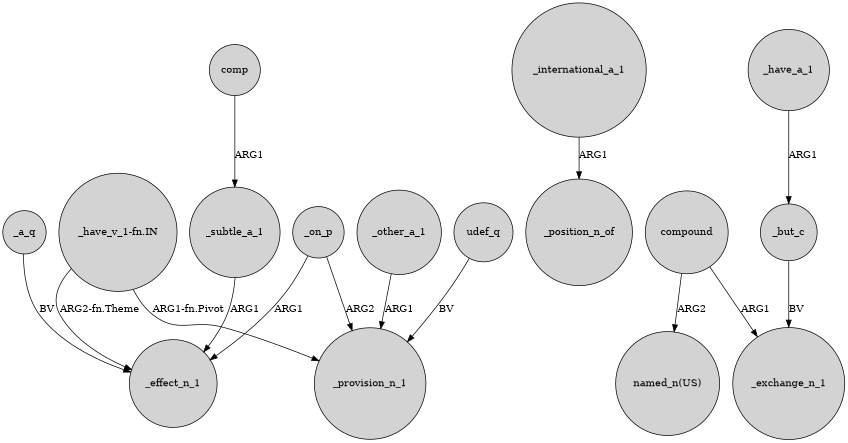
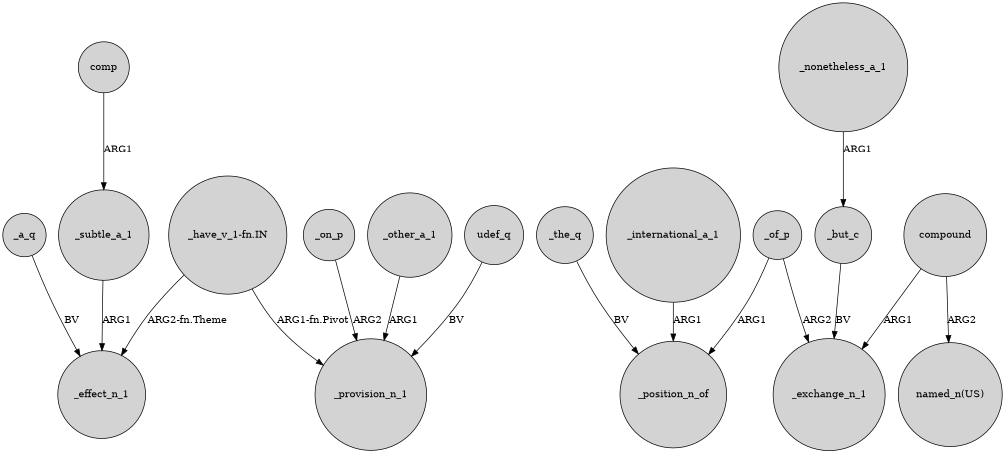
  digraph {
    node [shape=circle style=filled]
    _a_q
    _effect_n_1
+   _the_q
    _position_n_of
    _on_p
    _provision_n_1
    _other_a_1
    comp
    _subtle_a_1
    "_have_v_1-fn.IN"
    udef_q
+   _of_p
    _exchange_n_1
    _international_a_1
    compound
    "named_n(US)"
-   _nonetheless_a_1 [label=_have_a_1]
+   _nonetheless_a_1
    _but_c
    _a_q -> _effect_n_1 [label=BV]
-   _on_p -> _effect_n_1 [label=ARG1]
+   _the_q -> _position_n_of [label=BV]
    _on_p -> _provision_n_1 [label=ARG2]
    _other_a_1 -> _provision_n_1 [label=ARG1]
    comp -> _subtle_a_1 [label=ARG1]
    _subtle_a_1 -> _effect_n_1 [label=ARG1]
    "_have_v_1-fn.IN" -> _effect_n_1 [label="ARG2-fn.Theme"]
    "_have_v_1-fn.IN" -> _provision_n_1 [label="ARG1-fn.Pivot"]
    udef_q -> _provision_n_1 [label=BV]
+   _of_p -> _position_n_of [label=ARG1]
+   _of_p -> _exchange_n_1 [label=ARG2]
    _international_a_1 -> _position_n_of [label=ARG1]
    compound -> _exchange_n_1 [label=ARG1]
    compound -> "named_n(US)" [label=ARG2]
    _nonetheless_a_1 -> _but_c [label=ARG1]
    _but_c -> _exchange_n_1 [label=BV]
  }
